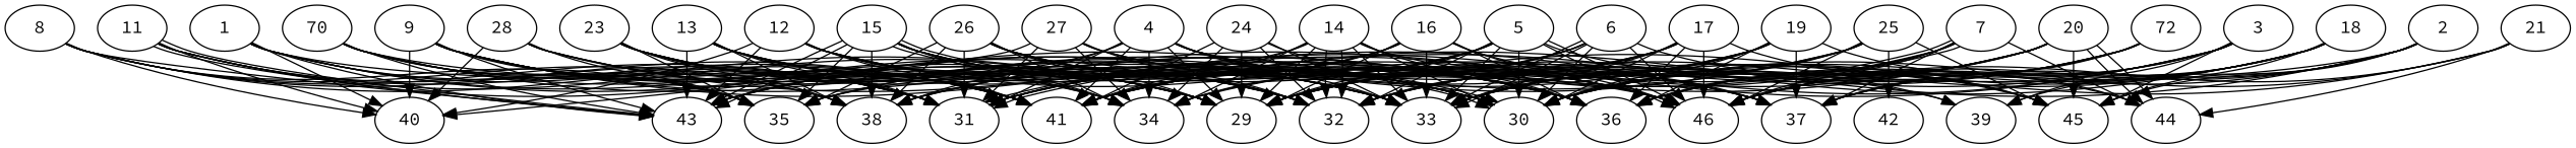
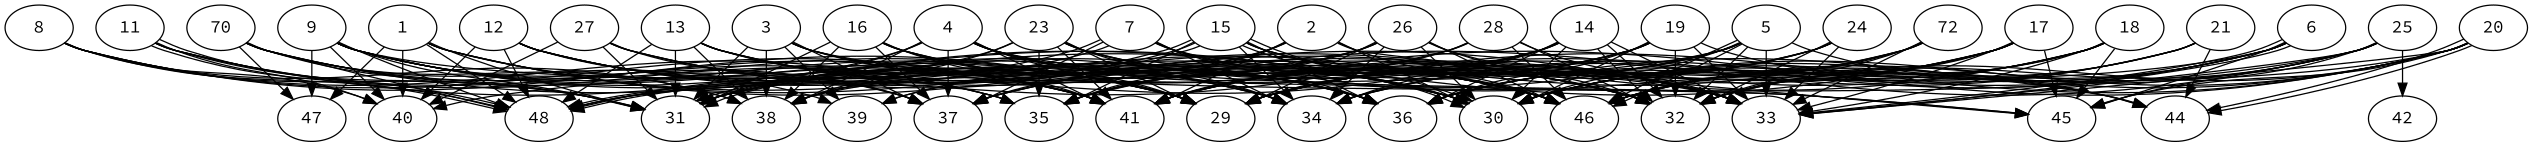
  digraph {
    fontname="Source Code Pro"
    node [alpha=0.11 fontname="Source Code Pro"]
    edge [fontname="Source Code Pro"]
    1 [alpha=0.10 expect_size=123908525571438542848]
    31 [alpha=0.18 expect_size=1771654185680229105664]
    32 [alpha=0.14 expect_size=945921180574546919424]
    33 [alpha=0.03 expect_size=424770367869406937088]
    40 [alpha=0.06 expect_size=1219971999745206910976]
    41 [alpha=0.14 expect_size=29921197740106620]
-   43 [alpha=0.03 expect_size=75110713896722]
+   43 [alpha=0.03 expect_size=75110713896722 label=48]
    46 [alpha=0.01 expect_size=691190376655788]
+   47 [alpha=0.17 expect_size=6313079455233343488]
    2 [alpha=0.07 expect_size=66952961498505624]
    30 [expect_size=239694153435183360]
    35 [alpha=0.08 expect_size=340662571593146368]
    37 [alpha=0.02 expect_size=749410622016486144]
    39 [alpha=0.12 expect_size=55911851363437448]
    45 [expect_size=971907828176744320]
    3 [alpha=0.10 expect_size=158125376095038816]
    29 [alpha=0.15 expect_size=380394226547949568000]
    36 [alpha=0.13 expect_size=22084228670707204096]
    38 [expect_size=720241736834789408768]
    4 [alpha=0.13 expect_size=331037522923352128]
    34 [alpha=0.03 expect_size=2126041148683643256832]
    5 [alpha=0.07 expect_size=13080027153515624]
    44 [alpha=0.07 expect_size=961180494759132544]
    6 [alpha=0.01 expect_size=1026089441560625152]
    7 [alpha=0.20 expect_size=1227899917936240128]
    8 [expect_size=2620701944939140]
    9 [alpha=0.08 expect_size=40986048315409664]
    n28 [alpha=0.17 expect_size=96831178539008000000 label=70]
    11 [alpha=0.18 expect_size=302937977915017344]
    12 [alpha=0.12 expect_size=34051816464041956]
    13 [alpha=0.01 expect_size=195278106497656]
    14 [alpha=0.10 expect_size=1730269452006963200]
    15 [alpha=0.15 expect_size=419829631489318846464]
    16 [alpha=0.15 expect_size=13453611615183684]
    17 [alpha=0.17 expect_size=406489895200025920]
    18 [alpha=0.20 expect_size=626123452476987277312]
    19 [alpha=0.02 expect_size=117471384167484192]
    20 [alpha=0.00 expect_size=1727703610909314048]
    21 [alpha=0.12 expect_size=26211863162517216]
    n40 [alpha=0.15 expect_size=59322416477824488 label=72]
    23 [alpha=0.15 expect_size=2205455433689498]
    24 [expect_size=54832811733830976]
    25 [alpha=0.12 expect_size=668816052544602112]
    42 [alpha=0.02 expect_size=22350486185507640]
    26 [alpha=0.01 expect_size=6803535578790934]
    27 [alpha=0.03 expect_size=28424949270052864000]
    28 [alpha=0.13 expect_size=2703377493234451456]
    1 -> 31
    1 -> 32
    1 -> 33
    1 -> 40
    1 -> 41
    1 -> 43
    1 -> 46
+   1 -> 47
    2 -> 41
    2 -> 46
    2 -> 30
    2 -> 35
    2 -> 37
    2 -> 39
    2 -> 45
    3 -> 31
    3 -> 46
    3 -> 37
    3 -> 39
    3 -> 45
    3 -> 29
    3 -> 36
    3 -> 38
    4 -> 31
    4 -> 33
    4 -> 41
    4 -> 43
    4 -> 46
    4 -> 37
    4 -> 45
    4 -> 29
    4 -> 36
    4 -> 38
    4 -> 34
    5 -> 31
    5 -> 32
    5 -> 33
    5 -> 41
    5 -> 43
    5 -> 46
    5 -> 46
    5 -> 30
    5 -> 29
    5 -> 34
    5 -> 44
    6 -> 31
    6 -> 33
    6 -> 33
    6 -> 46
    6 -> 30
    6 -> 45
    6 -> 29
    6 -> 34
    7 -> 31
    7 -> 31
    7 -> 46
    7 -> 30
    7 -> 37
    7 -> 36
    7 -> 34
    7 -> 44
    8 -> 31
    8 -> 40
    8 -> 41
    8 -> 43
    8 -> 35
    8 -> 29
    8 -> 38
    9 -> 31
    9 -> 33
    9 -> 40
    9 -> 41
    9 -> 43
+   9 -> 47
    9 -> 35
    9 -> 37
    9 -> 29
    9 -> 36
    9 -> 34
    n28 -> 31
    n28 -> 43
+   n28 -> 47
    n28 -> 30
    n28 -> 35
    n28 -> 39
    n28 -> 29
    n28 -> 38
    11 -> 31
    11 -> 40
    11 -> 41
    11 -> 43
    11 -> 43
    11 -> 30
    11 -> 29
    12 -> 40
    12 -> 41
    12 -> 43
    12 -> 30
    12 -> 37
    12 -> 29
    12 -> 36
    12 -> 34
    13 -> 31
    13 -> 32
    13 -> 41
    13 -> 43
    13 -> 30
    13 -> 29
    13 -> 36
    13 -> 38
    14 -> 32
    14 -> 32
    14 -> 33
    14 -> 41
    14 -> 43
    14 -> 30
    14 -> 39
    14 -> 29
    14 -> 36
    14 -> 34
    15 -> 32
    15 -> 33
    15 -> 43
    15 -> 43
    15 -> 46
    15 -> 30
    15 -> 30
    15 -> 35
    15 -> 36
    15 -> 38
    15 -> 34
    16 -> 31
    16 -> 33
    16 -> 41
    16 -> 46
    16 -> 37
    16 -> 29
    16 -> 36
    16 -> 38
    17 -> 31
    17 -> 32
    17 -> 33
    17 -> 41
    17 -> 46
    17 -> 30
    17 -> 45
    17 -> 29
    17 -> 36
    18 -> 32
    18 -> 33
    18 -> 41
    18 -> 46
    18 -> 30
    18 -> 37
    18 -> 45
    18 -> 36
    19 -> 32
    19 -> 33
    19 -> 41
    19 -> 30
    19 -> 35
    19 -> 37
    19 -> 29
    19 -> 36
    19 -> 44
    20 -> 32
    20 -> 33
    20 -> 41
    20 -> 30
    20 -> 45
    20 -> 29
    20 -> 36
    20 -> 38
    20 -> 44
    20 -> 44
    21 -> 46
    21 -> 30
    21 -> 29
+   21 -> 34
    21 -> 44
    n40 -> 32
    n40 -> 33
    n40 -> 46
    n40 -> 37
    n40 -> 29
    n40 -> 36
    23 -> 31
    23 -> 32
    23 -> 33
    23 -> 41
    23 -> 30
    23 -> 35
    23 -> 29
    23 -> 38
    23 -> 34
    24 -> 32
    24 -> 33
    24 -> 41
    24 -> 29
    24 -> 36
    24 -> 34
    25 -> 32
    25 -> 33
    25 -> 43
    25 -> 46
    25 -> 30
    25 -> 35
    25 -> 45
    25 -> 42
    26 -> 31
    26 -> 32
    26 -> 33
    26 -> 46
    26 -> 30
    26 -> 35
    26 -> 29
    26 -> 38
    26 -> 34
    27 -> 31
    27 -> 32
    27 -> 40
    27 -> 46
    27 -> 37
    27 -> 34
    28 -> 32
    28 -> 33
    28 -> 40
    28 -> 41
    28 -> 46
    28 -> 35
  }
